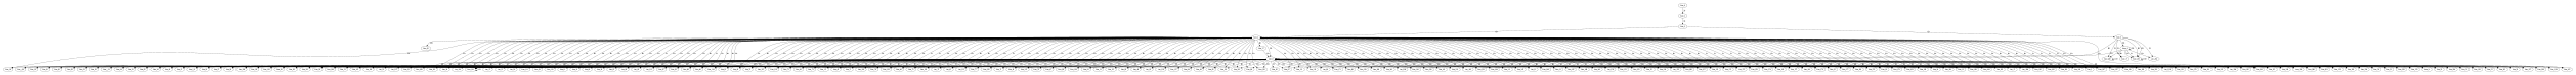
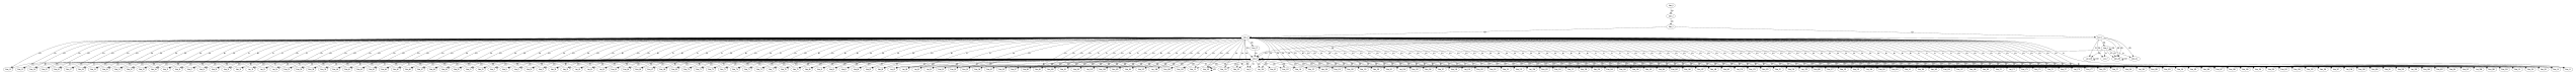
  digraph {
    fontname="Liberation Serif"
    node [fontname="Liberation Serif"]
    edge [fontname="Liberation Serif"]
    Line_0
    Line_1
    Line_2
    Line_3
    Line_4
    Line_6
    Line_7
    Line_8
    Line_214
    Line_216
    Line_220
    Line_9
    Line_10
    Line_11
    Line_12
    Line_13
    Line_14
    Line_15
    Line_16
    Line_17
    Line_18
    Line_19
    Line_20
    Line_21
    Line_22
    Line_23
    Line_24
    Line_25
    Line_26
    Line_27
    Line_28
    Line_29
    Line_30
    Line_31
    Line_32
    Line_33
    Line_34
    Line_35
    Line_36
    Line_37
    Line_38
    Line_39
    Line_40
    Line_41
    Line_42
    Line_43
    Line_44
    Line_45
    Line_46
    Line_47
    Line_48
    Line_49
    Line_50
    Line_51
    Line_52
    Line_53
    Line_54
    Line_55
    Line_56
    Line_57
    Line_58
    Line_59
+   Line_60
    Line_61
    Line_62
    Line_63
    Line_64
    Line_66
    Line_67
    Line_68
    Line_69
    Line_70
    Line_71
    Line_72
    Line_73
    Line_74
    Line_75
    Line_76
    Line_77
    Line_78
    Line_79
    Line_80
    Line_81
    Line_82
    Line_83
    Line_84
    Line_85
    Line_86
    Line_87
    Line_88
    Line_89
    Line_90
    Line_91
    Line_92
    Line_93
    Line_94
    Line_95
    Line_96
    Line_97
    Line_98
    Line_99
    Line_100
    Line_101
    Line_102
    Line_103
    Line_104
    Line_105
    Line_106
    Line_107
    Line_108
    Line_109
    Line_110
    Line_111
    Line_112
    Line_113
    Line_114
    Line_115
    Line_116
    Line_117
    Line_118
    Line_119
    Line_120
    Line_121
    Line_122
    Line_123
    Line_124
    Line_125
    Line_126
    Line_127
    Line_128
    Line_129
    Line_130
    Line_131
    Line_132
    Line_133
    Line_134
    Line_135
    Line_136
    Line_137
    Line_138
    Line_139
    Line_140
    Line_141
    Line_142
    Line_143
    Line_144
    Line_145
    Line_146
    Line_147
    Line_148
    Line_149
    Line_150
    Line_151
    Line_152
    Line_153
    Line_154
    Line_155
    n158 [label=Line_856]
    Line_157
    Line_158
    Line_159
    Line_160
    Line_161
    Line_162
    Line_163
    Line_164
    Line_165
    Line_166
    Line_167
    Line_168
    Line_169
    Line_170
    Line_171
    Line_172
    Line_173
    Line_174
    Line_175
    Line_176
    Line_177
    Line_178
    Line_179
    Line_180
    Line_181
    Line_182
    Line_183
    Line_184
    Line_185
    Line_186
    Line_187
    Line_189
    Line_190
    Line_191
    Line_192
    Line_193
    Line_194
    Line_195
    Line_196
    Line_197
    Line_198
    Line_199
    Line_200
    Line_201
    Line_202
    Line_203
    Line_204
    Line_205
    Line_206
    Line_207
    Line_208
    Line_209
    Line_210
    Line_211
    Line_212
    Line_213
    Line_219
    Line_65
    Line_0 -> Line_1 [label=CD]
    Line_1 -> Line_2 [label=CD]
    Line_2 -> Line_3 [label=CD]
    Line_2 -> Line_4 [label=CD]
    Line_3 -> Line_6 [label=FD]
    Line_3 -> Line_7 [label=FD]
    Line_3 -> Line_8 [label=FD]
    Line_3 -> Line_214 [label=FD]
    Line_3 -> Line_216 [label=FD]
    Line_3 -> Line_216 [label=FD]
    Line_3 -> Line_220 [label=FD]
    Line_4 -> Line_8 [label=FD]
    Line_4 -> Line_9 [label=FD]
    Line_4 -> Line_10 [label=FD]
    Line_4 -> Line_11 [label=FD]
    Line_4 -> Line_12 [label=FD]
    Line_4 -> Line_13 [label=FD]
    Line_4 -> Line_14 [label=FD]
    Line_4 -> Line_15 [label=FD]
    Line_4 -> Line_16 [label=FD]
    Line_4 -> Line_17 [label=FD]
    Line_4 -> Line_18 [label=FD]
    Line_4 -> Line_19 [label=FD]
    Line_4 -> Line_20 [label=FD]
    Line_4 -> Line_21 [label=FD]
    Line_4 -> Line_22 [label=FD]
    Line_4 -> Line_23 [label=FD]
    Line_4 -> Line_24 [label=FD]
    Line_4 -> Line_25 [label=FD]
    Line_4 -> Line_26 [label=FD]
    Line_4 -> Line_27 [label=FD]
    Line_4 -> Line_28 [label=FD]
    Line_4 -> Line_29 [label=FD]
    Line_4 -> Line_30 [label=FD]
    Line_4 -> Line_31 [label=FD]
    Line_4 -> Line_32 [label=FD]
    Line_4 -> Line_33 [label=FD]
    Line_4 -> Line_34 [label=FD]
    Line_4 -> Line_35 [label=FD]
    Line_4 -> Line_36 [label=FD]
    Line_4 -> Line_37 [label=FD]
    Line_4 -> Line_38 [label=FD]
    Line_4 -> Line_39 [label=FD]
    Line_4 -> Line_40 [label=FD]
    Line_4 -> Line_41 [label=FD]
    Line_4 -> Line_42 [label=FD]
    Line_4 -> Line_43 [label=FD]
    Line_4 -> Line_44 [label=FD]
    Line_4 -> Line_45 [label=FD]
    Line_4 -> Line_46 [label=FD]
    Line_4 -> Line_47 [label=FD]
    Line_4 -> Line_48 [label=FD]
    Line_4 -> Line_49 [label=FD]
    Line_4 -> Line_50 [label=FD]
    Line_4 -> Line_51 [label=FD]
    Line_4 -> Line_52 [label=FD]
    Line_4 -> Line_53 [label=FD]
    Line_4 -> Line_54 [label=FD]
    Line_4 -> Line_55 [label=FD]
    Line_4 -> Line_56 [label=FD]
    Line_4 -> Line_57 [label=FD]
    Line_4 -> Line_58 [label=FD]
    Line_4 -> Line_59 [label=FD]
+   Line_4 -> Line_60 [label=FD]
    Line_4 -> Line_61 [label=FD]
    Line_4 -> Line_62 [label=FD]
    Line_4 -> Line_63 [label=FD]
    Line_4 -> Line_64 [label=FD]
    Line_4 -> Line_66 [label=FD]
    Line_4 -> Line_67 [label=FD]
    Line_4 -> Line_68 [label=FD]
    Line_4 -> Line_69 [label=FD]
    Line_4 -> Line_70 [label=FD]
    Line_4 -> Line_71 [label=FD]
    Line_4 -> Line_72 [label=FD]
    Line_4 -> Line_73 [label=FD]
    Line_4 -> Line_74 [label=FD]
    Line_4 -> Line_75 [label=FD]
    Line_4 -> Line_76 [label=FD]
    Line_4 -> Line_77 [label=FD]
    Line_4 -> Line_78 [label=FD]
    Line_4 -> Line_79 [label=FD]
    Line_4 -> Line_80 [label=FD]
    Line_4 -> Line_81 [label=FD]
    Line_4 -> Line_82 [label=FD]
    Line_4 -> Line_83 [label=FD]
    Line_4 -> Line_84 [label=FD]
    Line_4 -> Line_85 [label=FD]
    Line_4 -> Line_86 [label=FD]
    Line_4 -> Line_87 [label=FD]
    Line_4 -> Line_88 [label=FD]
    Line_4 -> Line_89 [label=FD]
    Line_4 -> Line_90 [label=FD]
    Line_4 -> Line_91 [label=FD]
    Line_4 -> Line_92 [label=FD]
    Line_4 -> Line_93 [label=FD]
    Line_4 -> Line_94 [label=FD]
    Line_4 -> Line_95 [label=FD]
    Line_4 -> Line_96 [label=FD]
    Line_4 -> Line_97 [label=FD]
    Line_4 -> Line_98 [label=FD]
    Line_4 -> Line_99 [label=FD]
    Line_4 -> Line_100 [label=FD]
    Line_4 -> Line_101 [label=FD]
    Line_4 -> Line_102 [label=FD]
    Line_4 -> Line_103 [label=FD]
    Line_4 -> Line_104 [label=FD]
    Line_4 -> Line_105 [label=FD]
    Line_4 -> Line_106 [label=FD]
    Line_4 -> Line_107 [label=FD]
    Line_4 -> Line_108 [label=FD]
    Line_4 -> Line_109 [label=FD]
    Line_4 -> Line_110 [label=FD]
    Line_4 -> Line_111 [label=FD]
    Line_4 -> Line_112 [label=FD]
    Line_4 -> Line_113 [label=FD]
    Line_4 -> Line_114 [label=FD]
    Line_4 -> Line_115 [label=FD]
    Line_4 -> Line_116 [label=FD]
    Line_4 -> Line_117 [label=FD]
    Line_4 -> Line_118 [label=FD]
    Line_4 -> Line_119 [label=FD]
    Line_4 -> Line_120 [label=FD]
    Line_4 -> Line_121 [label=FD]
    Line_4 -> Line_122 [label=FD]
    Line_4 -> Line_123 [label=FD]
    Line_4 -> Line_124 [label=FD]
    Line_4 -> Line_125 [label=FD]
    Line_4 -> Line_126 [label=FD]
    Line_4 -> Line_127 [label=FD]
    Line_4 -> Line_128 [label=FD]
    Line_4 -> Line_129 [label=FD]
    Line_4 -> Line_130 [label=FD]
    Line_4 -> Line_131 [label=FD]
    Line_4 -> Line_132 [label=FD]
    Line_4 -> Line_133 [label=FD]
    Line_4 -> Line_134 [label=FD]
    Line_4 -> Line_135 [label=FD]
    Line_4 -> Line_136 [label=FD]
    Line_4 -> Line_137 [label=FD]
    Line_4 -> Line_138 [label=FD]
    Line_4 -> Line_139 [label=FD]
    Line_4 -> Line_140 [label=FD]
    Line_4 -> Line_141 [label=FD]
    Line_4 -> Line_142 [label=FD]
    Line_4 -> Line_143 [label=FD]
    Line_4 -> Line_144 [label=FD]
    Line_4 -> Line_145 [label=FD]
    Line_4 -> Line_146 [label=FD]
    Line_4 -> Line_147 [label=FD]
    Line_4 -> Line_148 [label=FD]
    Line_4 -> Line_149 [label=FD]
    Line_4 -> Line_150 [label=FD]
    Line_4 -> Line_151 [label=FD]
    Line_4 -> Line_152 [label=FD]
    Line_4 -> Line_153 [label=FD]
    Line_4 -> Line_154 [label=FD]
    Line_4 -> Line_155 [label=FD]
    Line_4 -> n158 [label=FD]
    Line_4 -> Line_157 [label=FD]
    Line_4 -> Line_158 [label=FD]
    Line_4 -> Line_159 [label=FD]
    Line_4 -> Line_160 [label=FD]
    Line_4 -> Line_161 [label=FD]
    Line_4 -> Line_162 [label=FD]
    Line_4 -> Line_163 [label=FD]
    Line_4 -> Line_164 [label=FD]
    Line_4 -> Line_165 [label=FD]
    Line_4 -> Line_166 [label=FD]
    Line_4 -> Line_167 [label=FD]
    Line_4 -> Line_168 [label=FD]
    Line_4 -> Line_169 [label=FD]
    Line_4 -> Line_170 [label=FD]
    Line_4 -> Line_171 [label=FD]
    Line_4 -> Line_172 [label=FD]
    Line_4 -> Line_173 [label=FD]
    Line_4 -> Line_174 [label=FD]
    Line_4 -> Line_175 [label=FD]
    Line_4 -> Line_176 [label=FD]
    Line_4 -> Line_177 [label=FD]
    Line_4 -> Line_178 [label=FD]
    Line_4 -> Line_179 [label=FD]
    Line_4 -> Line_180 [label=FD]
    Line_4 -> Line_181 [label=FD]
    Line_4 -> Line_182 [label=FD]
    Line_4 -> Line_183 [label=FD]
    Line_4 -> Line_184 [label=FD]
    Line_4 -> Line_185 [label=FD]
    Line_4 -> Line_186 [label=FD]
    Line_4 -> Line_187 [label=FD]
    Line_4 -> Line_189 [label=FD]
    Line_4 -> Line_190 [label=FD]
    Line_4 -> Line_191 [label=FD]
    Line_4 -> Line_192 [label=FD]
    Line_4 -> Line_193 [label=FD]
    Line_4 -> Line_194 [label=FD]
    Line_4 -> Line_195 [label=FD]
    Line_4 -> Line_196 [label=FD]
    Line_4 -> Line_197 [label=FD]
    Line_4 -> Line_198 [label=FD]
    Line_4 -> Line_199 [label=FD]
    Line_4 -> Line_200 [label=FD]
    Line_4 -> Line_201 [label=FD]
    Line_4 -> Line_202 [label=FD]
    Line_4 -> Line_203 [label=FD]
    Line_4 -> Line_204 [label=FD]
    Line_4 -> Line_205 [label=FD]
    Line_4 -> Line_206 [label=FD]
    Line_4 -> Line_207 [label=FD]
    Line_4 -> Line_208 [label=FD]
    Line_4 -> Line_209 [label=FD]
    Line_4 -> Line_210 [label=FD]
    Line_4 -> Line_211 [label=FD]
    Line_4 -> Line_212 [label=FD]
    Line_4 -> Line_213 [label=FD]
    Line_4 -> Line_219 [label=FD]
    Line_4 -> Line_219 [label=FD]
    Line_6 -> Line_6 [label=FD]
    Line_6 -> Line_7 [label=FD]
    Line_6 -> Line_8 [label=FD]
    Line_6 -> Line_214 [label=FD]
    Line_6 -> Line_216 [label=FD]
    Line_6 -> Line_216 [label=FD]
    Line_6 -> Line_220 [label=FD]
    Line_8 -> Line_8 [label=FD]
    Line_8 -> Line_9 [label=FD]
    Line_8 -> Line_10 [label=FD]
    Line_8 -> Line_11 [label=FD]
    Line_8 -> Line_12 [label=FD]
    Line_8 -> Line_13 [label=FD]
    Line_8 -> Line_14 [label=FD]
    Line_8 -> Line_15 [label=FD]
    Line_8 -> Line_16 [label=FD]
    Line_8 -> Line_17 [label=FD]
    Line_8 -> Line_18 [label=FD]
    Line_8 -> Line_19 [label=FD]
    Line_8 -> Line_20 [label=FD]
    Line_8 -> Line_21 [label=FD]
    Line_8 -> Line_22 [label=FD]
    Line_8 -> Line_23 [label=FD]
    Line_8 -> Line_24 [label=FD]
+   Line_8 -> Line_25 [label=FD]
    Line_8 -> Line_26 [label=FD]
    Line_8 -> Line_27 [label=FD]
    Line_8 -> Line_28 [label=FD]
    Line_8 -> Line_29 [label=FD]
    Line_8 -> Line_30 [label=FD]
    Line_8 -> Line_31 [label=FD]
    Line_8 -> Line_32 [label=FD]
    Line_8 -> Line_33 [label=FD]
    Line_8 -> Line_34 [label=FD]
    Line_8 -> Line_35 [label=FD]
    Line_8 -> Line_36 [label=FD]
    Line_8 -> Line_38 [label=FD]
    Line_8 -> Line_39 [label=FD]
    Line_8 -> Line_40 [label=FD]
    Line_8 -> Line_41 [label=FD]
    Line_8 -> Line_42 [label=FD]
    Line_8 -> Line_43 [label=FD]
    Line_8 -> Line_44 [label=FD]
    Line_8 -> Line_45 [label=FD]
    Line_8 -> Line_46 [label=FD]
    Line_8 -> Line_47 [label=FD]
    Line_8 -> Line_48 [label=FD]
    Line_8 -> Line_49 [label=FD]
    Line_8 -> Line_50 [label=FD]
    Line_8 -> Line_51 [label=FD]
    Line_8 -> Line_52 [label=FD]
    Line_8 -> Line_53 [label=FD]
    Line_8 -> Line_54 [label=FD]
    Line_8 -> Line_55 [label=FD]
    Line_8 -> Line_56 [label=FD]
    Line_8 -> Line_57 [label=FD]
    Line_8 -> Line_58 [label=FD]
    Line_8 -> Line_59 [label=FD]
+   Line_8 -> Line_60 [label=FD]
    Line_8 -> Line_61 [label=FD]
    Line_8 -> Line_62 [label=FD]
    Line_8 -> Line_63 [label=FD]
    Line_8 -> Line_64 [label=FD]
    Line_8 -> Line_66 [label=FD]
    Line_8 -> Line_67 [label=FD]
    Line_8 -> Line_68 [label=FD]
    Line_8 -> Line_69 [label=FD]
    Line_8 -> Line_70 [label=FD]
    Line_8 -> Line_71 [label=FD]
    Line_8 -> Line_72 [label=FD]
    Line_8 -> Line_73 [label=FD]
    Line_8 -> Line_74 [label=FD]
    Line_8 -> Line_75 [label=FD]
    Line_8 -> Line_76 [label=FD]
    Line_8 -> Line_77 [label=FD]
    Line_8 -> Line_78 [label=FD]
    Line_8 -> Line_79 [label=FD]
    Line_8 -> Line_80 [label=FD]
    Line_8 -> Line_81 [label=FD]
    Line_8 -> Line_82 [label=FD]
    Line_8 -> Line_83 [label=FD]
    Line_8 -> Line_84 [label=FD]
    Line_8 -> Line_85 [label=FD]
    Line_8 -> Line_86 [label=FD]
    Line_8 -> Line_87 [label=FD]
    Line_8 -> Line_88 [label=FD]
    Line_8 -> Line_89 [label=FD]
    Line_8 -> Line_90 [label=FD]
    Line_8 -> Line_91 [label=FD]
    Line_8 -> Line_92 [label=FD]
    Line_8 -> Line_93 [label=FD]
    Line_8 -> Line_94 [label=FD]
    Line_8 -> Line_95 [label=FD]
    Line_8 -> Line_96 [label=FD]
    Line_8 -> Line_97 [label=FD]
    Line_8 -> Line_98 [label=FD]
    Line_8 -> Line_99 [label=FD]
    Line_8 -> Line_100 [label=FD]
    Line_8 -> Line_101 [label=FD]
    Line_8 -> Line_102 [label=FD]
    Line_8 -> Line_103 [label=FD]
    Line_8 -> Line_104 [label=FD]
    Line_8 -> Line_105 [label=FD]
    Line_8 -> Line_106 [label=FD]
    Line_8 -> Line_107 [label=FD]
    Line_8 -> Line_108 [label=FD]
    Line_8 -> Line_109 [label=FD]
    Line_8 -> Line_110 [label=FD]
    Line_8 -> Line_111 [label=FD]
    Line_8 -> Line_112 [label=FD]
    Line_8 -> Line_113 [label=FD]
    Line_8 -> Line_114 [label=FD]
    Line_8 -> Line_115 [label=FD]
    Line_8 -> Line_116 [label=FD]
    Line_8 -> Line_117 [label=FD]
    Line_8 -> Line_118 [label=FD]
    Line_8 -> Line_119 [label=FD]
    Line_8 -> Line_120 [label=FD]
    Line_8 -> Line_121 [label=FD]
    Line_8 -> Line_122 [label=FD]
    Line_8 -> Line_123 [label=FD]
    Line_8 -> Line_124 [label=FD]
    Line_8 -> Line_125 [label=FD]
    Line_8 -> Line_126 [label=FD]
    Line_8 -> Line_127 [label=FD]
    Line_8 -> Line_128 [label=FD]
    Line_8 -> Line_129 [label=FD]
    Line_8 -> Line_130 [label=FD]
    Line_8 -> Line_131 [label=FD]
    Line_8 -> Line_132 [label=FD]
    Line_8 -> Line_133 [label=FD]
    Line_8 -> Line_134 [label=FD]
    Line_8 -> Line_135 [label=FD]
    Line_8 -> Line_136 [label=FD]
    Line_8 -> Line_137 [label=FD]
    Line_8 -> Line_138 [label=FD]
    Line_8 -> Line_139 [label=FD]
    Line_8 -> Line_140 [label=FD]
    Line_8 -> Line_141 [label=FD]
    Line_8 -> Line_142 [label=FD]
    Line_8 -> Line_143 [label=FD]
    Line_8 -> Line_144 [label=FD]
    Line_8 -> Line_145 [label=FD]
    Line_8 -> Line_146 [label=FD]
    Line_8 -> Line_147 [label=FD]
    Line_8 -> Line_148 [label=FD]
    Line_8 -> Line_149 [label=FD]
    Line_8 -> Line_150 [label=FD]
    Line_8 -> Line_151 [label=FD]
    Line_8 -> Line_152 [label=FD]
    Line_8 -> Line_153 [label=FD]
    Line_8 -> Line_154 [label=FD]
    Line_8 -> Line_155 [label=FD]
    Line_8 -> n158 [label=FD]
    Line_8 -> Line_157 [label=FD]
    Line_8 -> Line_158 [label=FD]
    Line_8 -> Line_159 [label=FD]
    Line_8 -> Line_160 [label=FD]
    Line_8 -> Line_161 [label=FD]
    Line_8 -> Line_162 [label=FD]
    Line_8 -> Line_163 [label=FD]
    Line_8 -> Line_164 [label=FD]
    Line_8 -> Line_165 [label=FD]
    Line_8 -> Line_166 [label=FD]
    Line_8 -> Line_167 [label=FD]
    Line_8 -> Line_168 [label=FD]
    Line_8 -> Line_169 [label=FD]
    Line_8 -> Line_170 [label=FD]
    Line_8 -> Line_171 [label=FD]
    Line_8 -> Line_172 [label=FD]
    Line_8 -> Line_173 [label=FD]
    Line_8 -> Line_174 [label=FD]
    Line_8 -> Line_175 [label=FD]
    Line_8 -> Line_176 [label=FD]
    Line_8 -> Line_177 [label=FD]
    Line_8 -> Line_178 [label=FD]
    Line_8 -> Line_179 [label=FD]
    Line_8 -> Line_180 [label=FD]
    Line_8 -> Line_181 [label=FD]
    Line_8 -> Line_182 [label=FD]
    Line_8 -> Line_183 [label=FD]
    Line_8 -> Line_184 [label=FD]
    Line_8 -> Line_185 [label=FD]
    Line_8 -> Line_186 [label=FD]
    Line_8 -> Line_187 [label=FD]
    Line_8 -> Line_189 [label=FD]
    Line_8 -> Line_190 [label=FD]
    Line_8 -> Line_191 [label=FD]
    Line_8 -> Line_192 [label=FD]
    Line_8 -> Line_193 [label=FD]
    Line_8 -> Line_194 [label=FD]
    Line_8 -> Line_195 [label=FD]
    Line_8 -> Line_196 [label=FD]
    Line_8 -> Line_197 [label=FD]
    Line_8 -> Line_198 [label=FD]
    Line_8 -> Line_199 [label=FD]
    Line_8 -> Line_200 [label=FD]
    Line_8 -> Line_201 [label=FD]
    Line_8 -> Line_202 [label=FD]
    Line_8 -> Line_203 [label=FD]
    Line_8 -> Line_204 [label=FD]
    Line_8 -> Line_205 [label=FD]
    Line_8 -> Line_206 [label=FD]
    Line_8 -> Line_207 [label=FD]
    Line_8 -> Line_208 [label=FD]
    Line_8 -> Line_209 [label=FD]
    Line_8 -> Line_210 [label=FD]
    Line_8 -> Line_211 [label=FD]
    Line_8 -> Line_212 [label=FD]
    Line_8 -> Line_213 [label=FD]
    Line_8 -> Line_219 [label=FD]
    Line_8 -> Line_219 [label=FD]
    Line_8 -> Line_65 [label=FD]
    Line_216 -> Line_216 [label=CD]
    Line_220 -> Line_220 [label=CD]
    Line_37 -> Line_8 [label=FD]
    Line_219 -> Line_219 [label=CD]
  }
